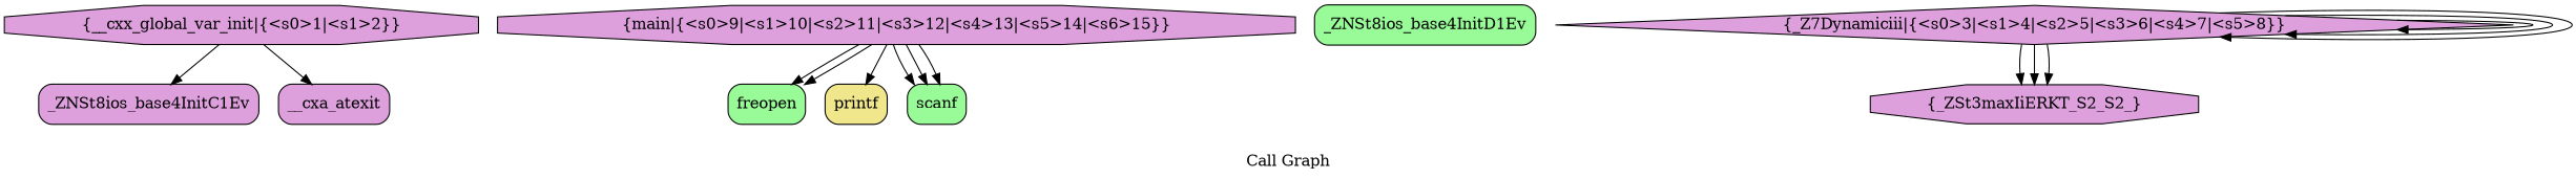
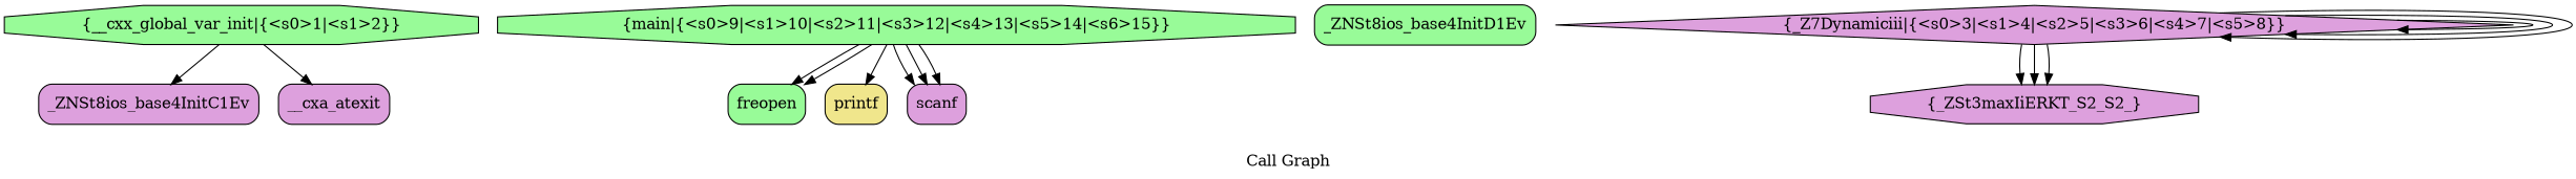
  digraph {
    label="Call Graph"
    node [fillcolor=plum shape=Mrecord style=filled]
    edge [color=black tailport=s0]
-   n1 [label="{__cxx_global_var_init|{<s0>1|<s1>2}}" shape=octagon]
+   n1 [fillcolor=palegreen label="{__cxx_global_var_init|{<s0>1|<s1>2}}" shape=octagon]
    n2 [label="{_ZNSt8ios_base4InitC1Ev}"]
    n3 [label="{__cxa_atexit}"]
    n4 [fillcolor=palegreen label="{freopen}"]
    n5 [fillcolor=palegreen label="{_ZNSt8ios_base4InitD1Ev}"]
    n6 [fillcolor=khaki label="{printf}"]
    n7 [label="{_Z7Dynamiciii|{<s0>3|<s1>4|<s2>5|<s3>6|<s4>7|<s5>8}}" shape=diamond]
    n8 [label="{_ZSt3maxIiERKT_S2_S2_}" shape=octagon]
-   n9 [label="{main|{<s0>9|<s1>10|<s2>11|<s3>12|<s4>13|<s5>14|<s6>15}}" shape=octagon]
-   n10 [fillcolor=palegreen label="{scanf}"]
+   n9 [fillcolor=palegreen label="{main|{<s0>9|<s1>10|<s2>11|<s3>12|<s4>13|<s5>14|<s6>15}}" shape=octagon]
+   n10 [label="{scanf}"]
    n1 -> n2
    n1 -> n3 [tailport=s1]
    n7 -> n7
    n7 -> n7 [tailport=s2]
    n7 -> n7 [tailport=s4]
    n7 -> n8 [tailport=s1]
    n7 -> n8 [tailport=s3]
    n7 -> n8 [tailport=s5]
    n9 -> n4
    n9 -> n4 [tailport=s1]
    n9 -> n6 [tailport=s6]
    n9 -> n10 [tailport=s2]
    n9 -> n10 [tailport=s3]
    n9 -> n10 [tailport=s4]
  }
